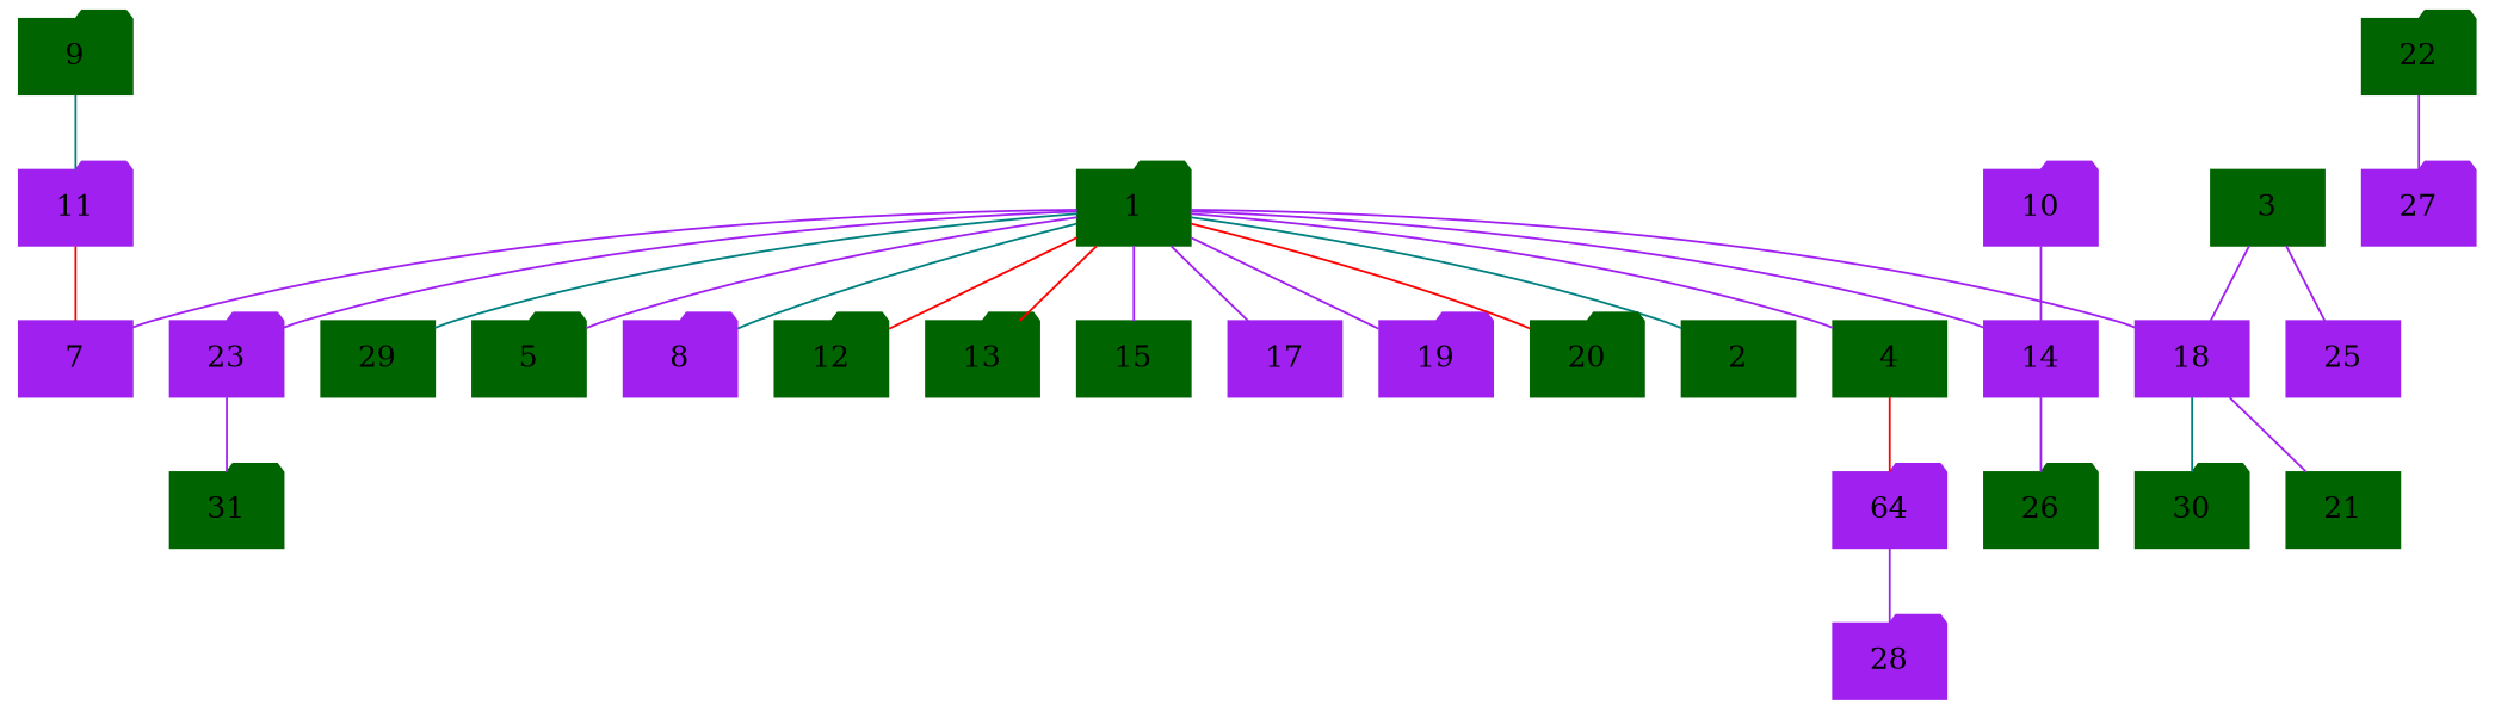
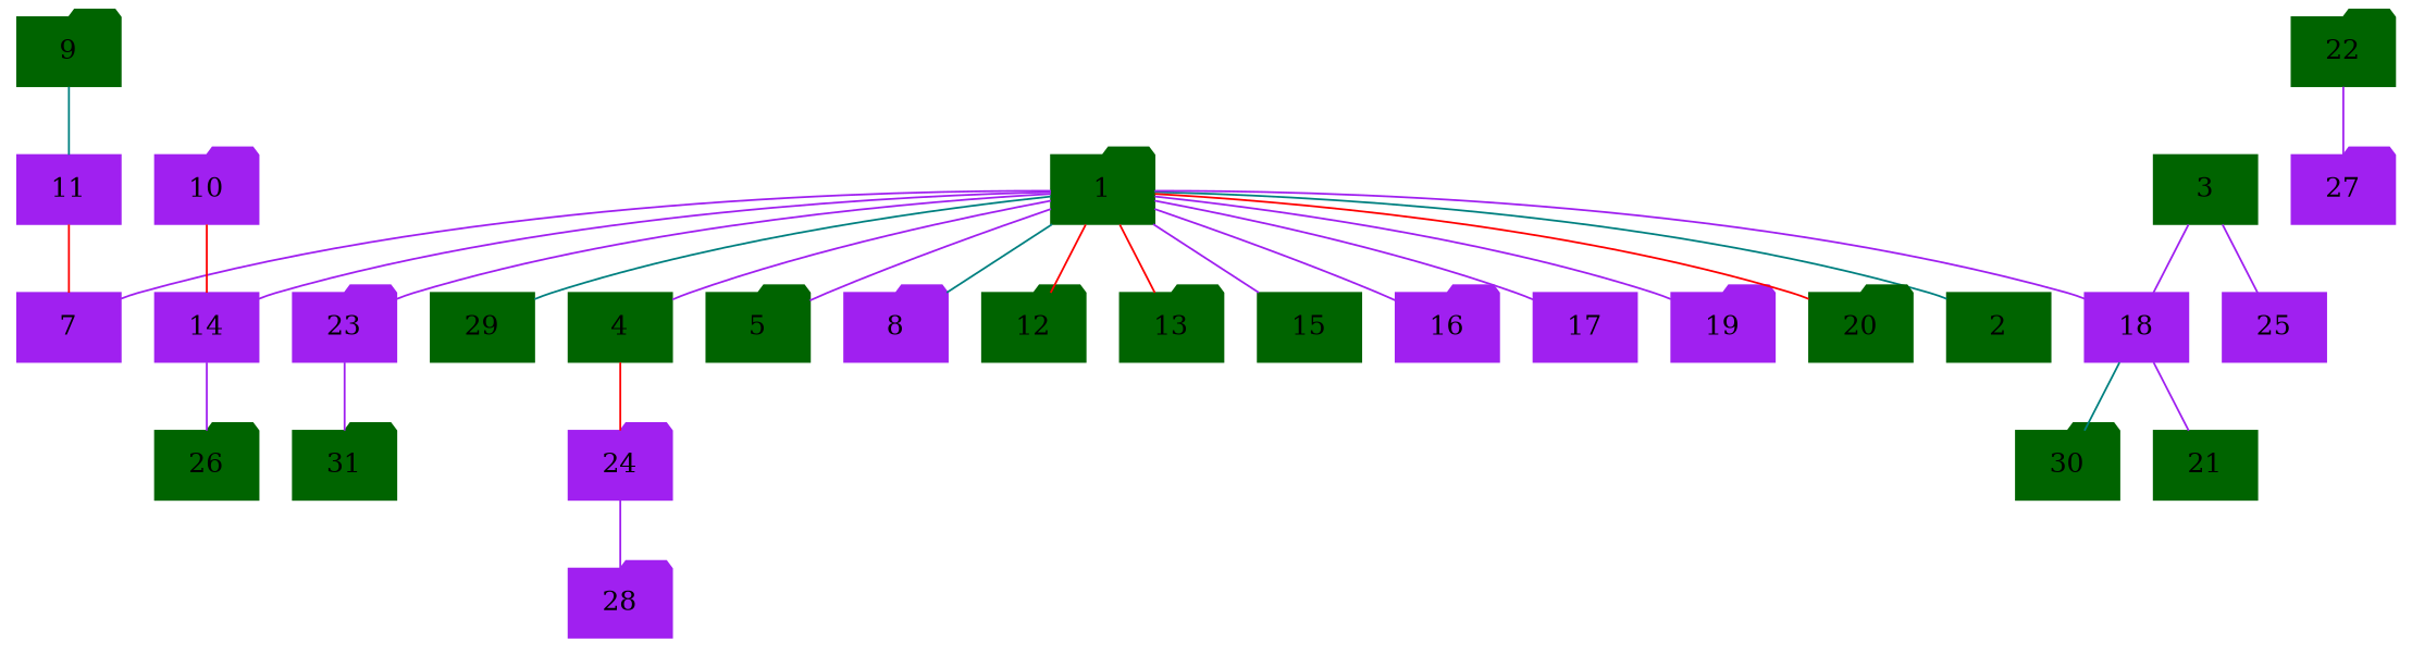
  graph {
    node [color=darkgreen shape=folder style=filled]
    edge [color=purple weight=1.0]
    2 [shape=box]
    1
    4 [shape=box]
    5
    7 [color=purple shape=box]
    8 [color=purple]
    12
    13
    14 [color=purple shape=box]
    15 [shape=box]
+   16 [color=purple]
    17 [color=purple shape=box]
    18 [color=purple shape=box]
    19 [color=purple]
    20
    23 [color=purple]
    29 [shape=box]
-   24 [color=purple label=64]
+   24 [color=purple]
    26
    21 [shape=box]
    30
    31
    3 [shape=box]
    25 [color=purple shape=box]
    28 [color=purple]
    27 [color=purple]
    22
-   11 [color=purple]
+   11 [color=purple shape=box]
    9
    10 [color=purple]
    1 -- 2 [color=teal]
    1 -- 4
    1 -- 5
    1 -- 7
    1 -- 8 [color=teal]
    1 -- 12 [color=red]
    1 -- 13 [color=red]
    1 -- 14
    1 -- 15
+   1 -- 16
    1 -- 17
    1 -- 18
    1 -- 19
    1 -- 20 [color=red]
    1 -- 23
    1 -- 29 [color=teal]
    4 -- 24 [color=red]
    14 -- 26
    18 -- 21
    18 -- 30 [color=teal]
    23 -- 31
    24 -- 28
    3 -- 18
    3 -- 25
    22 -- 27
    11 -- 7 [color=red]
    9 -- 11 [color=teal]
-   10 -- 14
+   10 -- 14 [color=red]
  }
